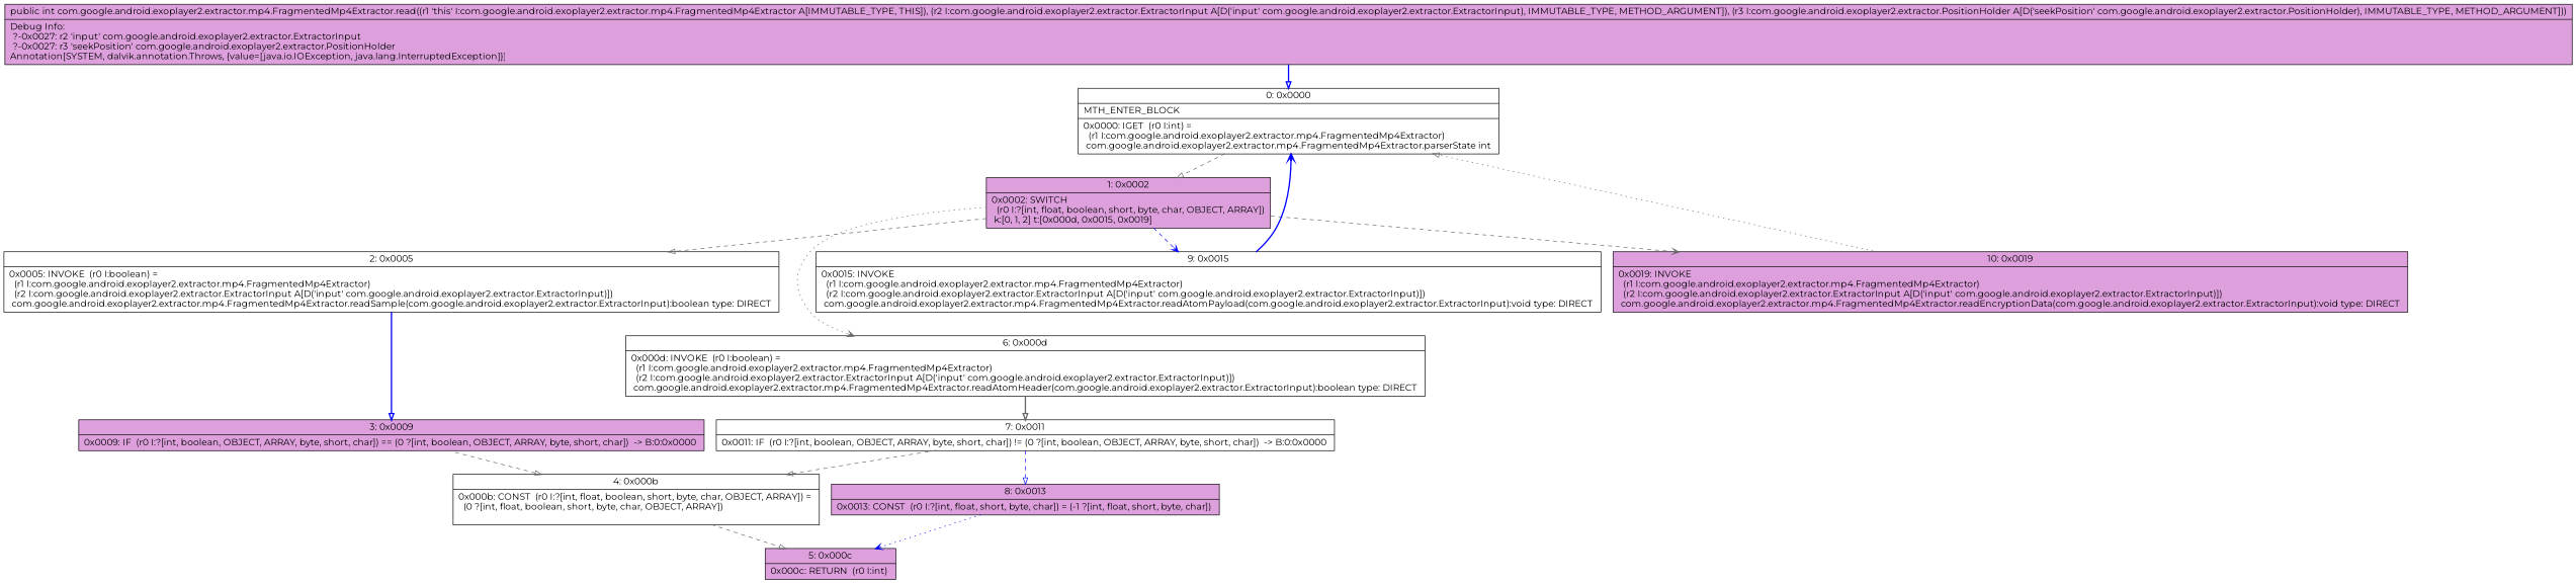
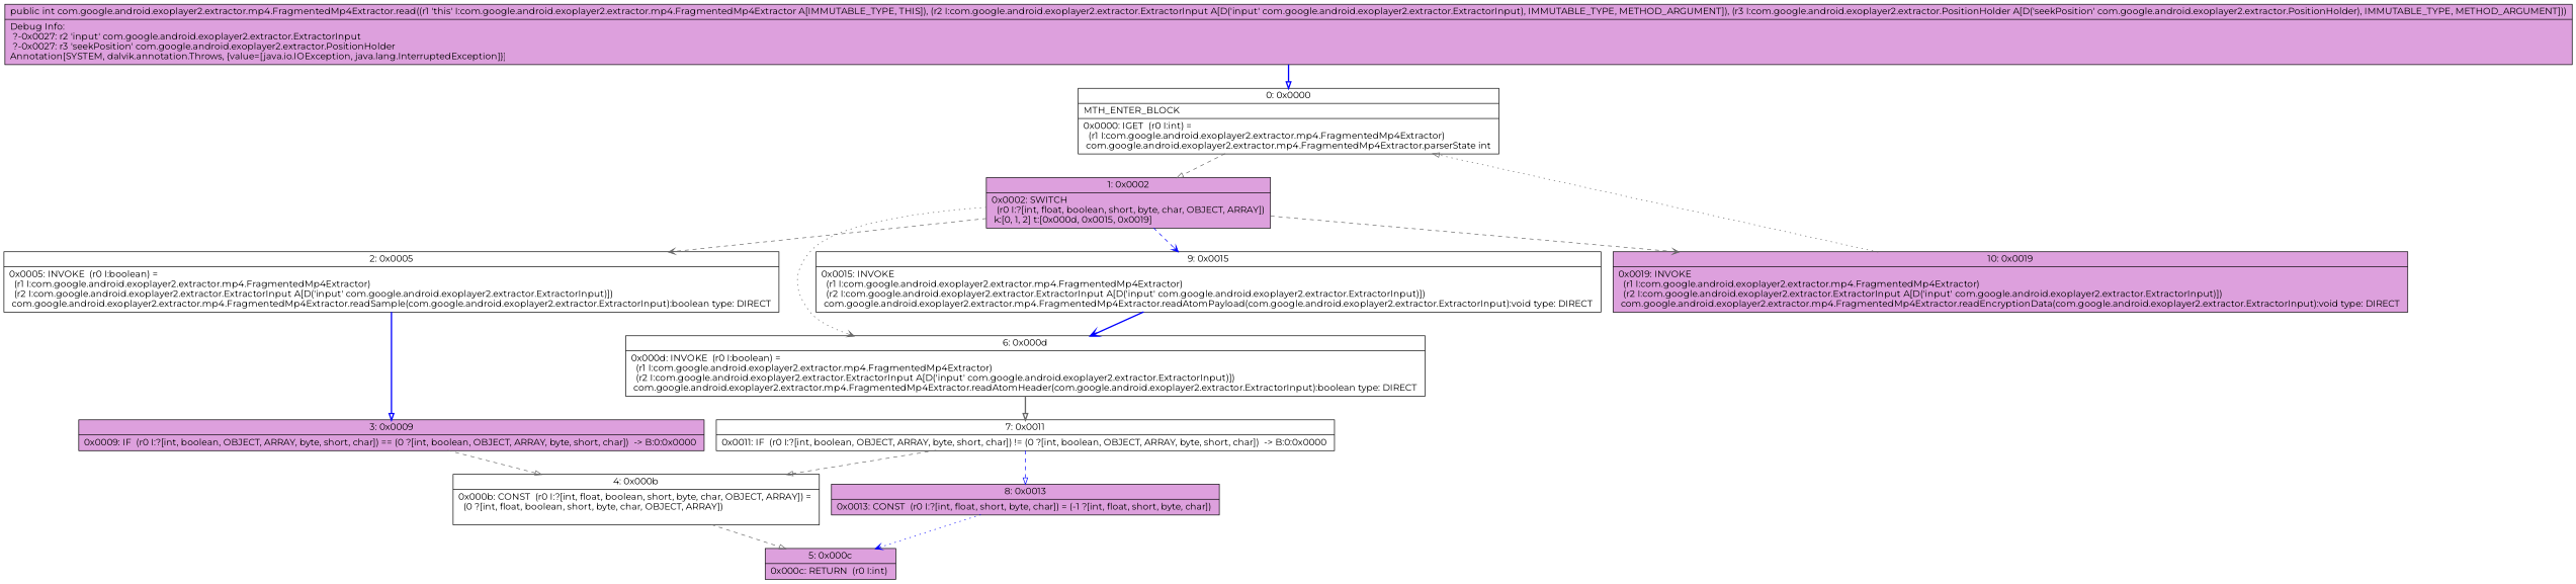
  digraph {
    fontname=Montserrat
    node [fillcolor=white fontname=Montserrat shape=record style=filled]
    edge [arrowhead=onormal color=gray40 fontname=Montserrat style=dashed]
    n1 [label="{0\:\ 0x0000|MTH_ENTER_BLOCK\l|0x0000: IGET  (r0 I:int) = \l  (r1 I:com.google.android.exoplayer2.extractor.mp4.FragmentedMp4Extractor)\l com.google.android.exoplayer2.extractor.mp4.FragmentedMp4Extractor.parserState int \l}"]
    n2 [fillcolor=plum label="{1\:\ 0x0002|0x0002: SWITCH  \l  (r0 I:?[int, float, boolean, short, byte, char, OBJECT, ARRAY])\l k:[0, 1, 2] t:[0x000d, 0x0015, 0x0019] \l}"]
    n3 [label="{2\:\ 0x0005|0x0005: INVOKE  (r0 I:boolean) = \l  (r1 I:com.google.android.exoplayer2.extractor.mp4.FragmentedMp4Extractor)\l  (r2 I:com.google.android.exoplayer2.extractor.ExtractorInput A[D('input' com.google.android.exoplayer2.extractor.ExtractorInput)])\l com.google.android.exoplayer2.extractor.mp4.FragmentedMp4Extractor.readSample(com.google.android.exoplayer2.extractor.ExtractorInput):boolean type: DIRECT \l}"]
    n4 [label="{6\:\ 0x000d|0x000d: INVOKE  (r0 I:boolean) = \l  (r1 I:com.google.android.exoplayer2.extractor.mp4.FragmentedMp4Extractor)\l  (r2 I:com.google.android.exoplayer2.extractor.ExtractorInput A[D('input' com.google.android.exoplayer2.extractor.ExtractorInput)])\l com.google.android.exoplayer2.extractor.mp4.FragmentedMp4Extractor.readAtomHeader(com.google.android.exoplayer2.extractor.ExtractorInput):boolean type: DIRECT \l}"]
    n5 [label="{9\:\ 0x0015|0x0015: INVOKE  \l  (r1 I:com.google.android.exoplayer2.extractor.mp4.FragmentedMp4Extractor)\l  (r2 I:com.google.android.exoplayer2.extractor.ExtractorInput A[D('input' com.google.android.exoplayer2.extractor.ExtractorInput)])\l com.google.android.exoplayer2.extractor.mp4.FragmentedMp4Extractor.readAtomPayload(com.google.android.exoplayer2.extractor.ExtractorInput):void type: DIRECT \l}"]
    n6 [fillcolor=plum label="{10\:\ 0x0019|0x0019: INVOKE  \l  (r1 I:com.google.android.exoplayer2.extractor.mp4.FragmentedMp4Extractor)\l  (r2 I:com.google.android.exoplayer2.extractor.ExtractorInput A[D('input' com.google.android.exoplayer2.extractor.ExtractorInput)])\l com.google.android.exoplayer2.extractor.mp4.FragmentedMp4Extractor.readEncryptionData(com.google.android.exoplayer2.extractor.ExtractorInput):void type: DIRECT \l}"]
    n7 [fillcolor=plum label="{3\:\ 0x0009|0x0009: IF  (r0 I:?[int, boolean, OBJECT, ARRAY, byte, short, char]) == (0 ?[int, boolean, OBJECT, ARRAY, byte, short, char])  \-\> B:0:0x0000 \l}"]
    n8 [label="{7\:\ 0x0011|0x0011: IF  (r0 I:?[int, boolean, OBJECT, ARRAY, byte, short, char]) != (0 ?[int, boolean, OBJECT, ARRAY, byte, short, char])  \-\> B:0:0x0000 \l}"]
    n9 [label="{4\:\ 0x000b|0x000b: CONST  (r0 I:?[int, float, boolean, short, byte, char, OBJECT, ARRAY]) = \l  (0 ?[int, float, boolean, short, byte, char, OBJECT, ARRAY])\l \l}"]
    n10 [fillcolor=plum label="{5\:\ 0x000c|0x000c: RETURN  (r0 I:int) \l}"]
    n11 [fillcolor=plum label="{8\:\ 0x0013|0x0013: CONST  (r0 I:?[int, float, short, byte, char]) = (\-1 ?[int, float, short, byte, char]) \l}"]
    n12 [fillcolor=plum label="{public int com.google.android.exoplayer2.extractor.mp4.FragmentedMp4Extractor.read((r1 'this' I:com.google.android.exoplayer2.extractor.mp4.FragmentedMp4Extractor A[IMMUTABLE_TYPE, THIS]), (r2 I:com.google.android.exoplayer2.extractor.ExtractorInput A[D('input' com.google.android.exoplayer2.extractor.ExtractorInput), IMMUTABLE_TYPE, METHOD_ARGUMENT]), (r3 I:com.google.android.exoplayer2.extractor.PositionHolder A[D('seekPosition' com.google.android.exoplayer2.extractor.PositionHolder), IMMUTABLE_TYPE, METHOD_ARGUMENT]))  | Debug Info:\l  ?\-0x0027: r2 'input' com.google.android.exoplayer2.extractor.ExtractorInput\l  ?\-0x0027: r3 'seekPosition' com.google.android.exoplayer2.extractor.PositionHolder\lAnnotation[SYSTEM, dalvik.annotation.Throws, \{value=[java.io.IOException, java.lang.InterruptedException]\}]\l}"]
    n1 -> n2
-   n2 -> n3
+   n2 -> n3 [arrowhead=vee]
    n2 -> n4 [arrowhead=vee style=dotted]
    n2 -> n5 [arrowhead=vee color=blue]
    n2 -> n6 [arrowhead=vee]
    n3 -> n7 [color=blue style=bold]
    n4 -> n8 [style=bold]
-   n5 -> n1 [arrowhead=vee color=blue style=bold]
+   n5 -> n4 [arrowhead=vee color=blue style=bold]
    n6 -> n1 [style=dotted]
    n7 -> n9
    n8 -> n9
    n8 -> n11 [color=blue]
    n9 -> n10
    n11 -> n10 [arrowhead=vee color=blue style=dotted]
    n12 -> n1 [color=blue style=bold]
  }
